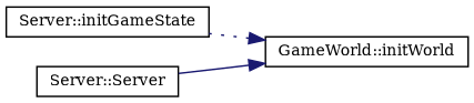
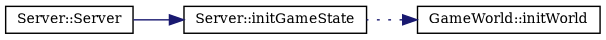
  digraph {
    fontname="DejaVu Serif"
    rankdir=RL
    node [color=black fillcolor=white fontname="DejaVu Serif" fontsize=10 shape=record style=filled]
    edge [color=midnightblue dir=back fontname="DejaVu Serif" fontsize=10 labelfontname=Helvetica labelfontsize=10]
    n1 [height=0.2 label="GameWorld::initWorld" width=0.4]
    n2 [height=0.2 label="Server::initGameState" width=0.4]
    n3 [height=0.2 label="Server::Server" width=0.4]
    n1 -> n2 [style=dotted]
-   n1 -> n3 [style=solid]
+   n2 -> n3 [style=solid]
  }
